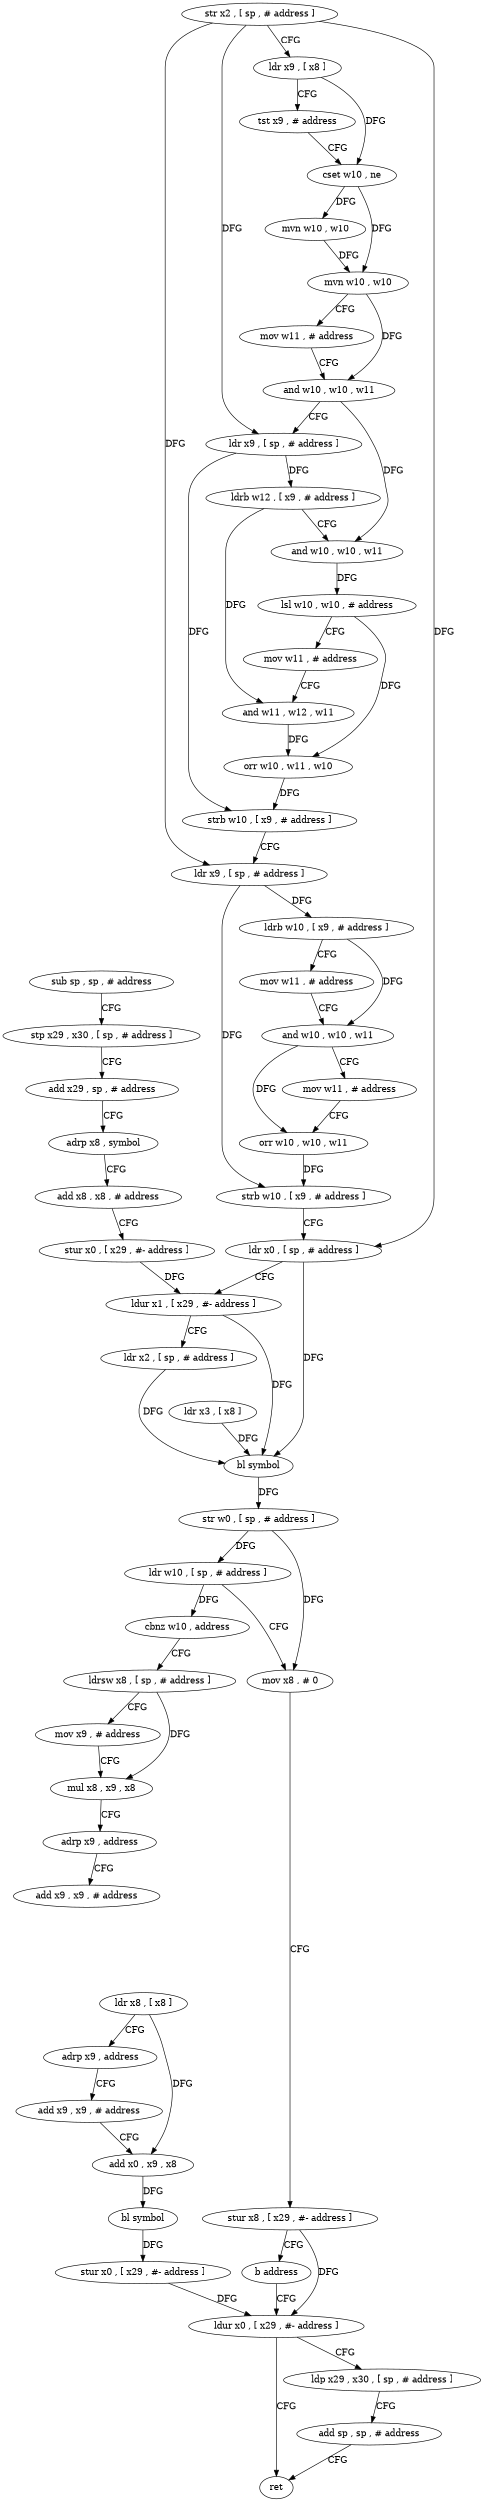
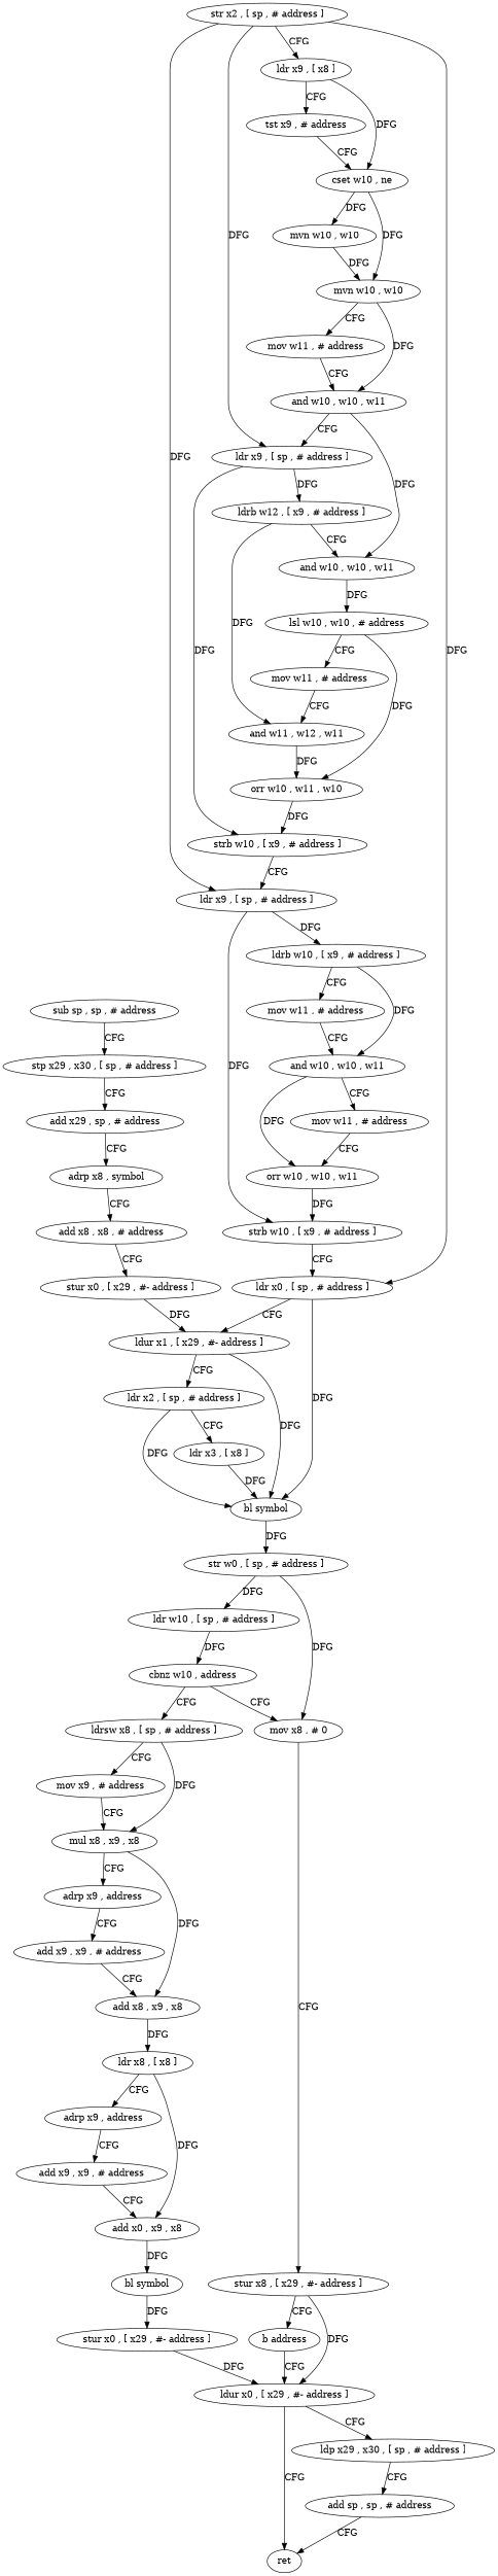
  digraph {
    n1 [label="sub sp , sp , # address"]
    n2 [label="stp x29 , x30 , [ sp , # address ]"]
    n3 [label="add x29 , sp , # address"]
    n4 [label="adrp x8 , symbol"]
    n5 [label="add x8 , x8 , # address"]
    n6 [label="stur x0 , [ x29 , #- address ]"]
    n7 [label="ldur x1 , [ x29 , #- address ]"]
    n8 [label="ldr x2 , [ sp , # address ]"]
    n9 [label="bl symbol"]
    n10 [label="str x2 , [ sp , # address ]"]
    n11 [label="ldr x9 , [ x8 ]"]
    n12 [label="ldr x9 , [ sp , # address ]"]
    n13 [label="ldr x9 , [ sp , # address ]"]
    n14 [label="ldr x0 , [ sp , # address ]"]
    n15 [label="ldr x3 , [ x8 ]"]
    n16 [label="tst x9 , # address"]
    n17 [label="cset w10 , ne"]
    n18 [label="ldrb w12 , [ x9 , # address ]"]
    n19 [label="strb w10 , [ x9 , # address ]"]
    n20 [label="ldrb w10 , [ x9 , # address ]"]
    n21 [label="strb w10 , [ x9 , # address ]"]
    n22 [label="mvn w10 , w10"]
    n23 [label="mvn w10 , w10"]
    n24 [label="mov w11 , # address"]
    n25 [label="and w10 , w10 , w11"]
    n26 [label="and w10 , w10 , w11"]
    n27 [label="lsl w10 , w10 , # address"]
    n28 [label="and w11 , w12 , w11"]
    n29 [label="orr w10 , w11 , w10"]
    n30 [label="mov w11 , # address"]
    n31 [label="mov w11 , # address"]
    n32 [label="and w10 , w10 , w11"]
    n33 [label="mov w11 , # address"]
    n34 [label="orr w10 , w10 , w11"]
    n35 [label="str w0 , [ sp , # address ]"]
    n36 [label="ldr w10 , [ sp , # address ]"]
    n37 [label="mov x8 , # 0"]
    n38 [label="cbnz w10 , address"]
    n39 [label="ldrsw x8 , [ sp , # address ]"]
    n40 [label="mov x9 , # address"]
    n41 [label="mul x8 , x9 , x8"]
    n42 [label="stur x8 , [ x29 , #- address ]"]
    n43 [label="adrp x9 , address"]
+   n44 [label="add x8 , x9 , x8"]
    n45 [label="ldur x0 , [ x29 , #- address ]"]
    n46 [label="b address"]
    n47 [label="add x9 , x9 , # address"]
    n48 [label="ldr x8 , [ x8 ]"]
    n49 [label="adrp x9 , address"]
    n50 [label="add x0 , x9 , x8"]
    n51 [label="add x9 , x9 , # address"]
    n52 [label="bl symbol"]
    n53 [label="stur x0 , [ x29 , #- address ]"]
    n54 [label="ldp x29 , x30 , [ sp , # address ]"]
    n55 [label=ret]
    n56 [label="add sp , sp , # address"]
    n1 -> n2 [label=CFG]
    n2 -> n3 [label=CFG]
    n3 -> n4 [label=CFG]
    n4 -> n5 [label=CFG]
    n5 -> n6 [label=CFG]
    n6 -> n7 [label=DFG]
    n7 -> n8 [label=CFG]
    n7 -> n9 [label=DFG]
    n8 -> n9 [label=DFG]
+   n8 -> n15 [label=CFG]
    n9 -> n35 [label=DFG]
    n10 -> n11 [label=CFG]
    n10 -> n12 [label=DFG]
    n10 -> n13 [label=DFG]
    n10 -> n14 [label=DFG]
    n11 -> n16 [label=CFG]
    n11 -> n17 [label=DFG]
    n12 -> n18 [label=DFG]
    n12 -> n19 [label=DFG]
    n13 -> n20 [label=DFG]
    n13 -> n21 [label=DFG]
    n14 -> n7 [label=CFG]
    n14 -> n9 [label=DFG]
    n15 -> n9 [label=DFG]
    n16 -> n17 [label=CFG]
    n17 -> n22 [label=DFG]
    n17 -> n23 [label=DFG]
    n18 -> n26 [label=CFG]
    n18 -> n28 [label=DFG]
    n19 -> n13 [label=CFG]
    n20 -> n31 [label=CFG]
    n20 -> n32 [label=DFG]
    n21 -> n14 [label=CFG]
    n22 -> n23 [label=DFG]
    n23 -> n24 [label=CFG]
    n23 -> n25 [label=DFG]
    n24 -> n25 [label=CFG]
    n25 -> n12 [label=CFG]
    n25 -> n26 [label=DFG]
    n26 -> n27 [label=DFG]
    n27 -> n29 [label=DFG]
    n27 -> n30 [label=CFG]
    n28 -> n29 [label=DFG]
    n29 -> n19 [label=DFG]
    n30 -> n28 [label=CFG]
    n31 -> n32 [label=CFG]
    n32 -> n33 [label=CFG]
    n32 -> n34 [label=DFG]
    n33 -> n34 [label=CFG]
    n34 -> n21 [label=DFG]
    n35 -> n36 [label=DFG]
    n35 -> n37 [label=DFG]
    n36 -> n38 [label=DFG]
    n37 -> n42 [label=CFG]
-   n36 -> n37 [label=CFG]
+   n38 -> n37 [label=CFG]
    n38 -> n39 [label=CFG]
    n39 -> n40 [label=CFG]
    n39 -> n41 [label=DFG]
    n40 -> n41 [label=CFG]
    n41 -> n43 [label=CFG]
+   n41 -> n44 [label=DFG]
    n42 -> n45 [label=DFG]
    n42 -> n46 [label=CFG]
    n43 -> n47 [label=CFG]
+   n44 -> n48 [label=DFG]
    n45 -> n54 [label=CFG]
    n45 -> n55 [label=CFG]
    n46 -> n45 [label=CFG]
+   n47 -> n44 [label=CFG]
    n48 -> n49 [label=CFG]
    n48 -> n50 [label=DFG]
    n49 -> n51 [label=CFG]
    n50 -> n52 [label=DFG]
    n51 -> n50 [label=CFG]
    n52 -> n53 [label=DFG]
    n53 -> n45 [label=DFG]
    n54 -> n56 [label=CFG]
    n56 -> n55 [label=CFG]
  }
